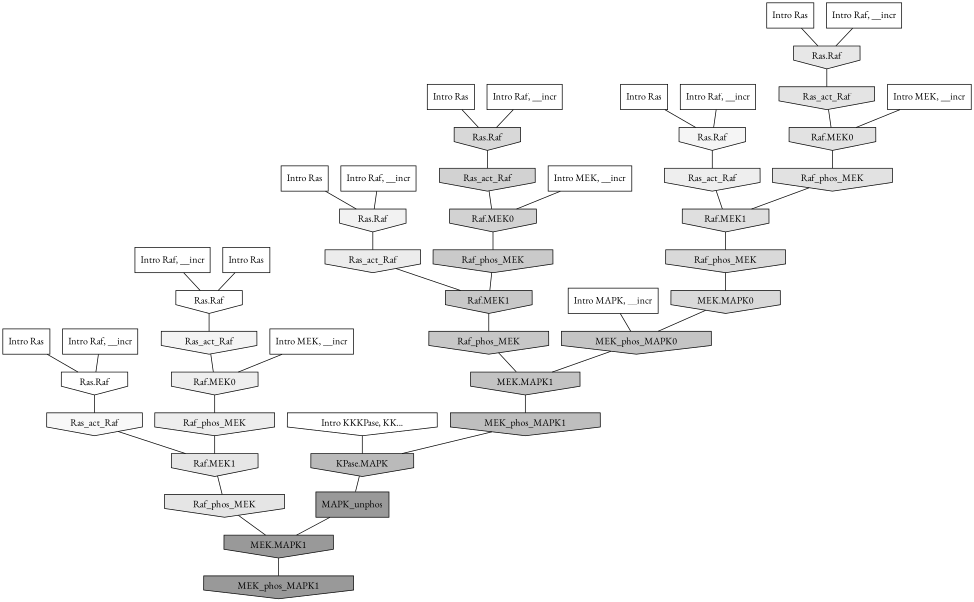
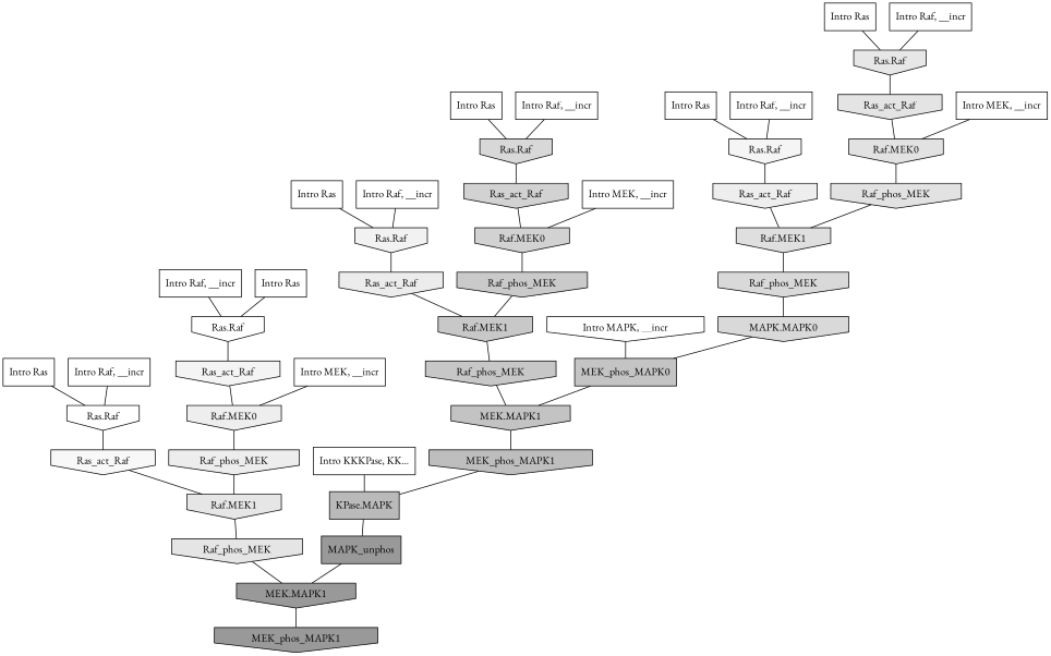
  digraph {
    fontname="EB Garamond"
    rankdir=TB
    ranksep=0.30
    node [fillcolor="0.000 0.000 1.000" fontname="EB Garamond" shape=invhouse style=filled]
    edge [color="0.000 0.000 0.000" dir=none fontname="EB Garamond"]
    n1 [label="Intro Ras" shape=rectangle]
    n2 [fillcolor="0.000 0.000 0.949" label="Ras.Raf"]
    n3 [fillcolor="0.000 0.000 0.925" label=Ras_act_Raf]
    n4 [label="Intro Ras" shape=rectangle]
    n5 [label="Ras.Raf"]
    n6 [fillcolor="0.000 0.000 0.956" label=Ras_act_Raf]
    n7 [label="Intro Ras" shape=rectangle]
    n8 [fillcolor="0.000 0.000 0.846" label="Ras.Raf"]
    n9 [fillcolor="0.000 0.000 0.821" label=Ras_act_Raf]
    n10 [label="Intro Ras" shape=rectangle]
    n11 [label="Ras.Raf"]
    n12 [fillcolor="0.000 0.000 0.972" label=Ras_act_Raf]
    n13 [label="Intro Ras" shape=rectangle]
    n14 [fillcolor="0.000 0.000 0.958" label="Ras.Raf"]
    n15 [fillcolor="0.000 0.000 0.930" label=Ras_act_Raf]
    n16 [label="Intro Ras" shape=rectangle]
    n17 [fillcolor="0.000 0.000 0.905" label="Ras.Raf"]
    n18 [fillcolor="0.000 0.000 0.893" label=Ras_act_Raf]
    n19 [label="Intro Raf, __incr" shape=rectangle]
    n20 [label="Intro Raf, __incr" shape=rectangle]
    n21 [label="Intro Raf, __incr" shape=rectangle]
    n22 [label="Intro Raf, __incr" shape=rectangle]
    n23 [label="Intro Raf, __incr" shape=rectangle]
    n24 [label="Intro Raf, __incr" shape=rectangle]
    n25 [label="Intro MEK, __incr" shape=rectangle]
    n26 [fillcolor="0.000 0.000 0.930" label="Raf.MEK0"]
    n27 [fillcolor="0.000 0.000 0.926" label=Raf_phos_MEK]
    n28 [label="Intro MEK, __incr" shape=rectangle]
    n29 [fillcolor="0.000 0.000 0.821" label="Raf.MEK0"]
    n30 [fillcolor="0.000 0.000 0.792" label=Raf_phos_MEK]
    n31 [label="Intro MEK, __incr" shape=rectangle]
    n32 [fillcolor="0.000 0.000 0.884" label="Raf.MEK0"]
    n33 [fillcolor="0.000 0.000 0.883" label=Raf_phos_MEK]
-   n34 [label="Intro MAPK, __incr" shape=rectangle]
-   n35 [fillcolor="0.000 0.000 0.766" label=MEK_phos_MAPK0]
-   n36 [fillcolor="0.000 0.000 0.851" label="MEK.MAPK0"]
-   n37 [label="Intro KKKPase, KK..."]
-   n38 [fillcolor="0.000 0.000 0.727" label="KPase.MAPK"]
+   n34 [label="Intro MAPK, __incr"]
+   n35 [fillcolor="0.000 0.000 0.766" label=MEK_phos_MAPK0 shape=box]
+   n36 [fillcolor="0.000 0.000 0.851" label="MAPK.MAPK0"]
+   n37 [label="Intro KKKPase, KK..." shape=rectangle]
+   n38 [fillcolor="0.000 0.000 0.727" label="KPase.MAPK" shape=box]
    n39 [fillcolor="0.000 0.000 0.600" label=MAPK_unphos shape=box]
    n40 [fillcolor="0.000 0.000 0.900" label="Raf.MEK1"]
    n41 [fillcolor="0.000 0.000 0.895" label=Raf_phos_MEK]
    n42 [fillcolor="0.000 0.000 0.875" label="Raf.MEK1"]
    n43 [fillcolor="0.000 0.000 0.785" label="Raf.MEK1"]
    n44 [fillcolor="0.000 0.000 0.851" label=Raf_phos_MEK]
    n45 [fillcolor="0.000 0.000 0.778" label=Raf_phos_MEK]
    n46 [fillcolor="0.000 0.000 0.600" label="MEK.MAPK1"]
    n47 [fillcolor="0.000 0.000 0.600" label=MEK_phos_MAPK1]
    n48 [fillcolor="0.000 0.000 0.763" label="MEK.MAPK1"]
    n49 [fillcolor="0.000 0.000 0.744" label=MEK_phos_MAPK1]
    n1 -> n2
    n2 -> n3
    n3 -> n43
    n4 -> n5
    n5 -> n6
    n6 -> n26
    n7 -> n8
    n8 -> n9
    n9 -> n29
    n10 -> n11
    n11 -> n12
    n12 -> n40
    n13 -> n14
    n14 -> n15
    n15 -> n42
    n16 -> n17
    n17 -> n18
    n18 -> n32
    n19 -> n8
    n20 -> n5
    n21 -> n11
    n22 -> n14
    n23 -> n2
    n24 -> n17
    n25 -> n26
    n26 -> n27
    n27 -> n40
    n28 -> n29
    n29 -> n30
    n30 -> n43
    n31 -> n32
    n32 -> n33
    n33 -> n42
    n34 -> n35
    n35 -> n48
    n36 -> n35
    n37 -> n38
    n38 -> n39
    n39 -> n46
    n40 -> n41
    n41 -> n46
    n42 -> n44
    n43 -> n45
    n44 -> n36
    n45 -> n48
    n46 -> n47
    n48 -> n49
    n49 -> n38
  }
